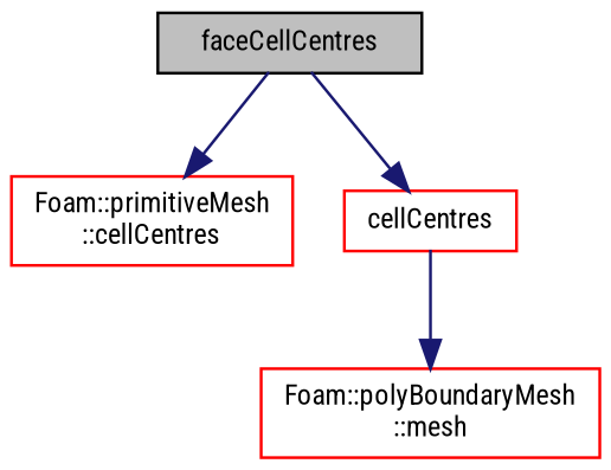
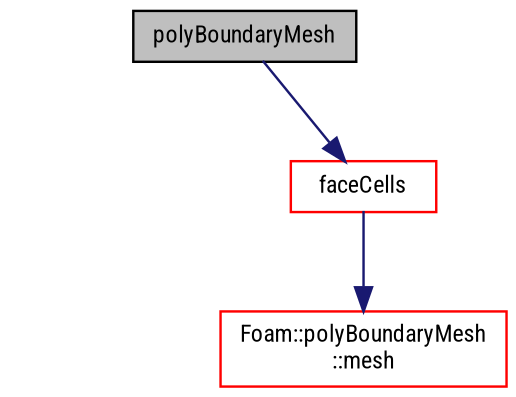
  digraph {
    fontname="Roboto Condensed"
    rankdir=TB
    node [color=red fontname="Roboto Condensed" fontsize=10 shape=record]
    edge [color=midnightblue fontname="Roboto Condensed" fontsize=10 labelfontname=FreeSans labelfontsize=10 style=solid]
-   n1 [color=black fillcolor=grey75 fontcolor=black height=0.2 label=faceCellCentres style=filled width=0.4]
-   n2 [height=0.2 label="Foam::primitiveMesh\l::cellCentres" width=0.4]
-   n3 [height=0.2 label=cellCentres width=0.4]
+   n1 [color=black fillcolor=grey75 fontcolor=black height=0.2 label=polyBoundaryMesh style=filled width=0.4]
+   n3 [height=0.2 label=faceCells width=0.4]
    n4 [height=0.2 label="Foam::polyBoundaryMesh\l::mesh" width=0.4]
-   n1 -> n2
    n1 -> n3
    n3 -> n4
  }
